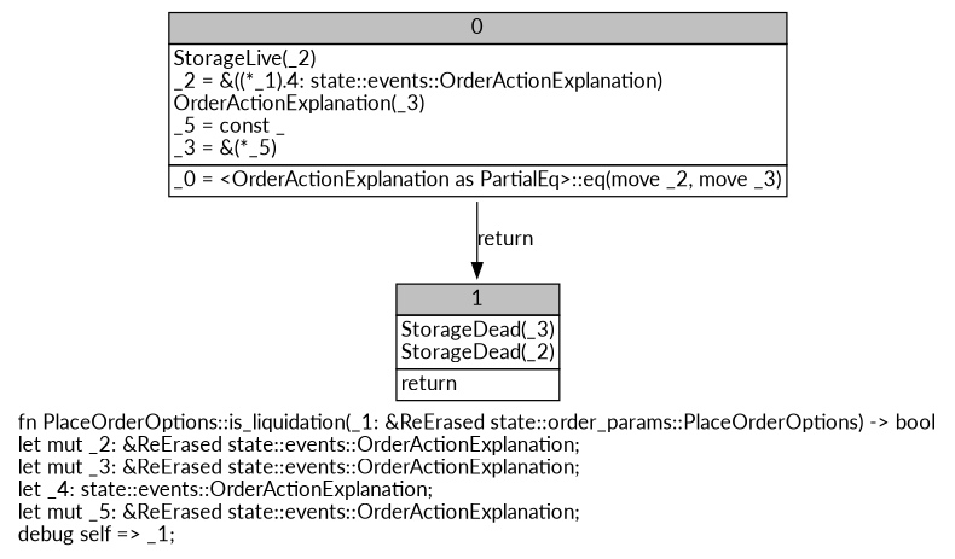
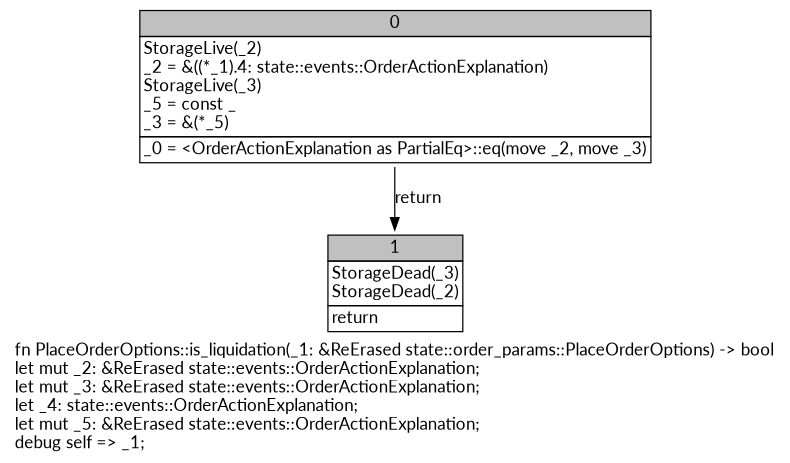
  digraph {
    fontname=Lato
    label=<fn PlaceOrderOptions::is_liquidation(_1: &amp;ReErased state::order_params::PlaceOrderOptions) -&gt; bool<br align="left"/>let mut _2: &amp;ReErased state::events::OrderActionExplanation;<br align="left"/>let mut _3: &amp;ReErased state::events::OrderActionExplanation;<br align="left"/>let _4: state::events::OrderActionExplanation;<br align="left"/>let mut _5: &amp;ReErased state::events::OrderActionExplanation;<br align="left"/>debug self =&gt; _1;<br align="left"/>>
    node [fontname=Lato shape=none]
-   n1 [label=<<table border="0" cellborder="1" cellspacing="0"><tr><td bgcolor="gray" align="center" colspan="1">0</td></tr><tr><td align="left" balign="left">StorageLive(_2)<br/>_2 = &amp;((*_1).4: state::events::OrderActionExplanation)<br/>OrderActionExplanation(_3)<br/>_5 = const _<br/>_3 = &amp;(*_5)<br/></td></tr><tr><td align="left">_0 = &lt;OrderActionExplanation as PartialEq&gt;::eq(move _2, move _3)</td></tr></table>>]
+   n1 [label=<<table border="0" cellborder="1" cellspacing="0"><tr><td bgcolor="gray" align="center" colspan="1">0</td></tr><tr><td align="left" balign="left">StorageLive(_2)<br/>_2 = &amp;((*_1).4: state::events::OrderActionExplanation)<br/>StorageLive(_3)<br/>_5 = const _<br/>_3 = &amp;(*_5)<br/></td></tr><tr><td align="left">_0 = &lt;OrderActionExplanation as PartialEq&gt;::eq(move _2, move _3)</td></tr></table>>]
    n2 [label=<<table border="0" cellborder="1" cellspacing="0"><tr><td bgcolor="gray" align="center" colspan="1">1</td></tr><tr><td align="left" balign="left">StorageDead(_3)<br/>StorageDead(_2)<br/></td></tr><tr><td align="left">return</td></tr></table>>]
    n1 -> n2 [fontname=Lato label=return]
  }
